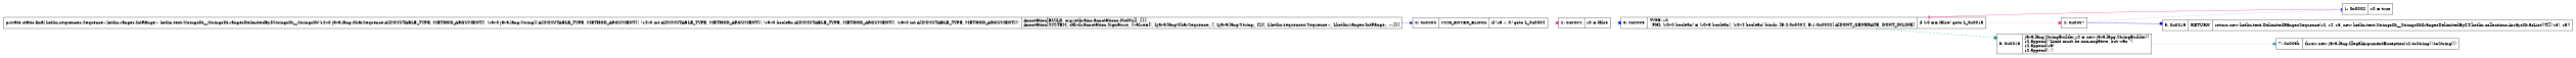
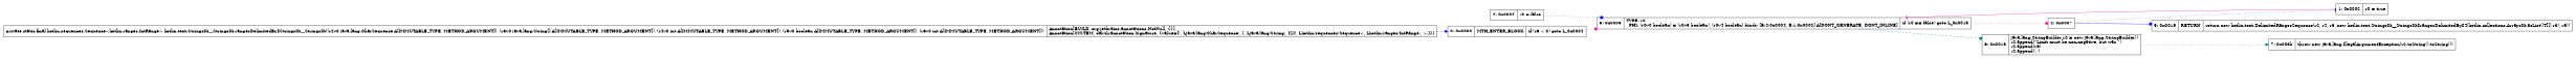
  digraph {
    rankdir=LR
    node [shape=record]
    edge [arrowhead=box color=blue style=dotted]
    n1 [label="{0\:\ 0x0000|MTH_ENTER_BLOCK\l|if (r6 \< 0) goto L_0x0004\l}"]
    n2 [label="{2\:\ 0x0004|r0 = false\l}"]
    n3 [label="{1\:\ 0x0002|r0 = true\l}"]
    n4 [label="{3\:\ 0x0005|TYPE: r0 \l  PHI: (r0v0 boolean) = (r0v3 boolean), (r0v4 boolean) binds: [B:2:0x0004, B:1:0x0002] A[DONT_GENERATE, DONT_INLINE]\l|if (r0 == false) goto L_0x001a\l}"]
    n5 [label="{4\:\ 0x0007}"]
    n6 [label="{6\:\ 0x001a|java.lang.StringBuilder r2 = new java.lang.StringBuilder()\lr2.append(\"Limit must be non\-negative, but was \")\lr2.append(r6)\lr2.append('.')\l}"]
    n7 [label="{5\:\ 0x0019|RETURN\l|return new kotlin.text.DelimitedRangesSequence(r2, r4, r6, new kotlin.text.StringsKt__StringsKt$rangesDelimitedBy$4(kotlin.collections.ArraysKt.asList((T[]) r3), r5))\l}"]
    n8 [label="{7\:\ 0x003b|throw new java.lang.IllegalArgumentException(r2.toString().toString())\l}"]
    n9 [label="{private static final kotlin.sequences.Sequence\<kotlin.ranges.IntRange\> kotlin.text.StringsKt__StringsKt.rangesDelimitedBy$StringsKt__StringsKt((r2v0 java.lang.CharSequence A[IMMUTABLE_TYPE, METHOD_ARGUMENT]), (r3v0 java.lang.String[] A[IMMUTABLE_TYPE, METHOD_ARGUMENT]), (r4v0 int A[IMMUTABLE_TYPE, METHOD_ARGUMENT]), (r5v0 boolean A[IMMUTABLE_TYPE, METHOD_ARGUMENT]), (r6v0 int A[IMMUTABLE_TYPE, METHOD_ARGUMENT]))  | Annotation[BUILD, org.jetbrains.annotations.NotNull, \{\}], , , , \lAnnotation[SYSTEM, dalvik.annotation.Signature, \{value=[(, Ljava\/lang\/CharSequence;, [, Ljava\/lang\/String;, IZI), Lkotlin\/sequences\/Sequence\<, Lkotlin\/ranges\/IntRange;, \>;]\}]\l}"]
-   n1 -> n2 [color=deeppink]
+   n1 -> n4 [color=deeppink]
    n2 -> n4
    n3 -> n4 [arrowhead=tee color=deeppink style=solid]
    n4 -> n5 [color=deeppink]
    n4 -> n6 [color=teal style=dashed]
    n5 -> n3 [arrowhead=tee]
    n5 -> n7 [style=solid]
    n6 -> n8 [arrowhead=diamond color=teal]
    n9 -> n1 [arrowhead=diamond style=dashed]
  }
